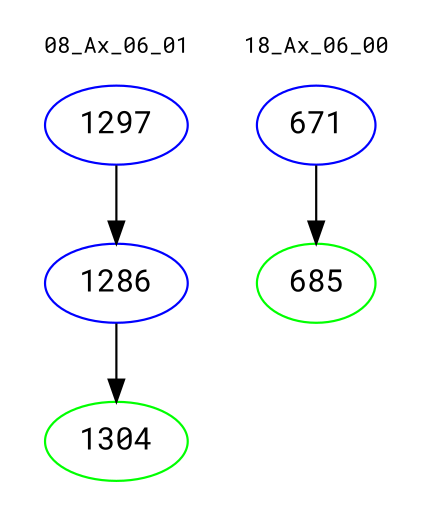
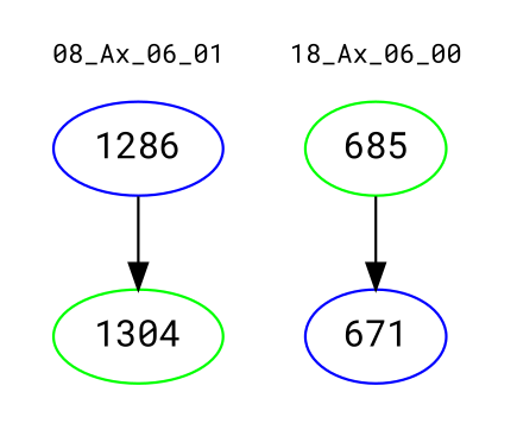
  digraph {
    fontname="Roboto Mono"
    node [color=blue fontname="Roboto Mono"]
    edge [color=black fontname="Roboto Mono"]
-   n1 [label=1297]
    n2 [label=1286]
    n3 [color=green label=1304]
    n4 [color=green label=685]
    n5 [label=671]
    subgraph cluster_1 {
      color=white
      fontsize=10
      label="08_Ax_06_01"
-     n1
      n2
      n3
    }
    subgraph cluster_2 {
      color=white
      fontsize=10
      label="18_Ax_06_00"
      n4
      n5
    }
-   n1 -> n2
    n2 -> n3
-   n5 -> n4
+   n4 -> n5
  }
